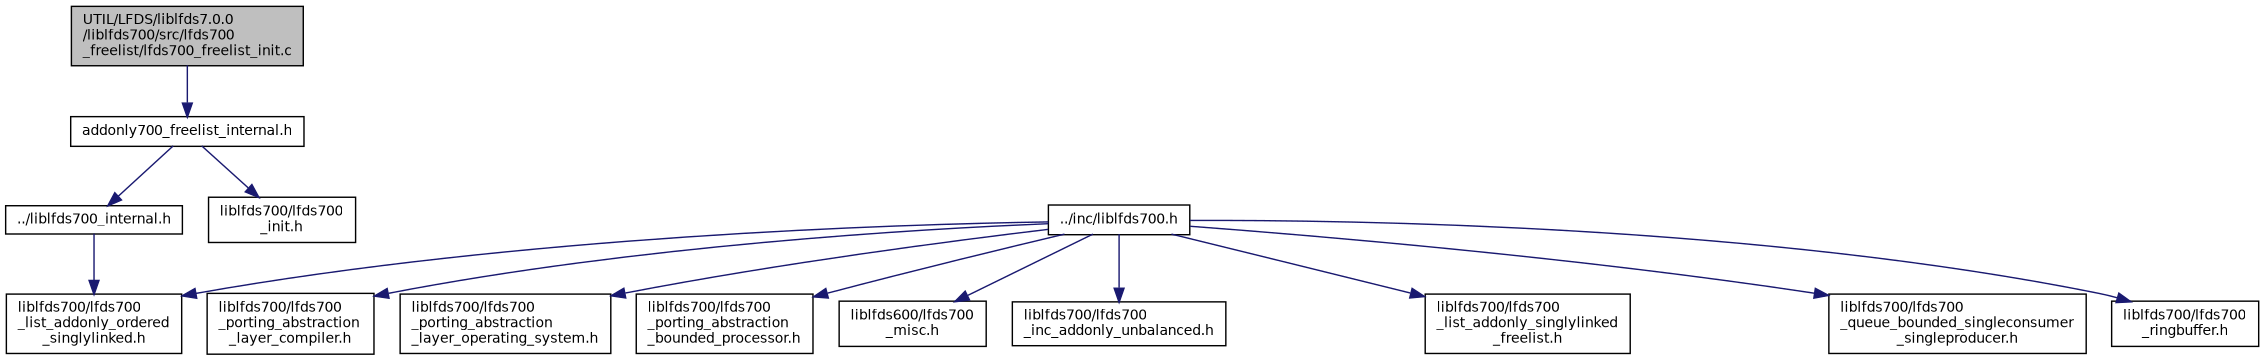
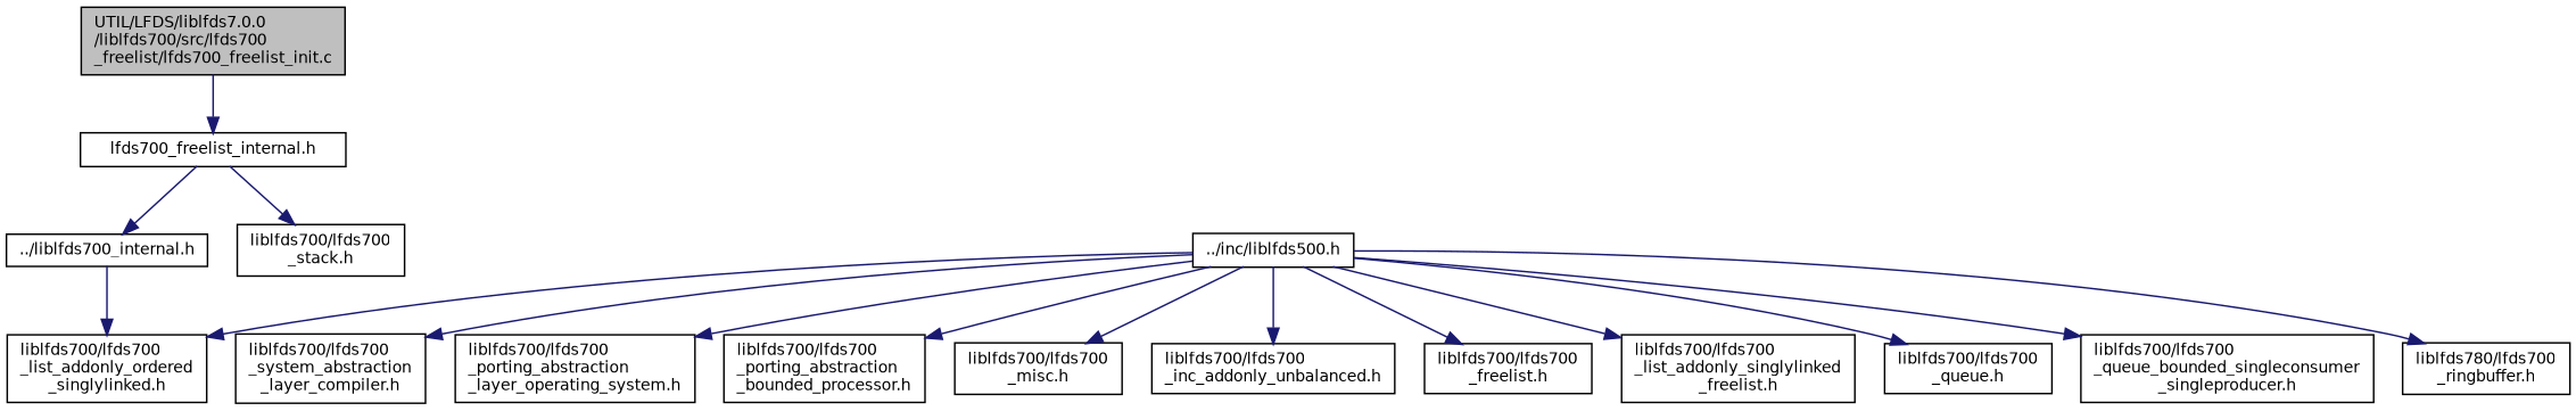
  digraph {
    node [color=black fillcolor=white fontname=Helvetica fontsize=10 shape=record style=filled]
    edge [color=midnightblue fontname=Helvetica fontsize=10 labelfontname=Helvetica labelfontsize=10 style=solid]
    n1 [fillcolor=grey75 fontcolor=black height=0.2 label="UTIL/LFDS/liblfds7.0.0\l/liblfds700/src/lfds700\l_freelist/lfds700_freelist_init.c" width=0.4]
-   n2 [height=0.2 label="addonly700_freelist_internal.h" width=0.4]
+   n2 [height=0.2 label="lfds700_freelist_internal.h" width=0.4]
    n3 [height=0.2 label="../liblfds700_internal.h" width=0.4]
-   n4 [height=0.2 label="liblfds700/lfds700\l_init.h" width=0.4]
+   n4 [height=0.2 label="liblfds700/lfds700\l_stack.h" width=0.4]
    n5 [height=0.2 label="liblfds700/lfds700\l_list_addonly_ordered\l_singlylinked.h" width=0.4]
-   n6 [height=0.2 label="../inc/liblfds700.h" width=0.4]
-   n7 [height=0.2 label="liblfds700/lfds700\l_porting_abstraction\l_layer_compiler.h" width=0.4]
+   n6 [height=0.2 label="../inc/liblfds500.h" width=0.4]
+   n7 [height=0.2 label="liblfds700/lfds700\l_system_abstraction\l_layer_compiler.h" width=0.4]
    n8 [height=0.2 label="liblfds700/lfds700\l_porting_abstraction\l_layer_operating_system.h" width=0.4]
    n9 [height=0.2 label="liblfds700/lfds700\l_porting_abstraction\l_bounded_processor.h" width=0.4]
-   n10 [height=0.2 label="liblfds600/lfds700\l_misc.h" width=0.4]
+   n10 [height=0.2 label="liblfds700/lfds700\l_misc.h" width=0.4]
    n11 [height=0.2 label="liblfds700/lfds700\l_inc_addonly_unbalanced.h" width=0.4]
+   n12 [height=0.2 label="liblfds700/lfds700\l_freelist.h" width=0.4]
    n13 [height=0.2 label="liblfds700/lfds700\l_list_addonly_singlylinked\l_freelist.h" width=0.4]
+   n14 [height=0.2 label="liblfds700/lfds700\l_queue.h" width=0.4]
    n15 [height=0.2 label="liblfds700/lfds700\l_queue_bounded_singleconsumer\l_singleproducer.h" width=0.4]
-   n16 [height=0.2 label="liblfds700/lfds700\l_ringbuffer.h" width=0.4]
+   n16 [height=0.2 label="liblfds780/lfds700\l_ringbuffer.h" width=0.4]
    n1 -> n2
    n2 -> n3
    n2 -> n4
    n3 -> n5
    n6 -> n5
    n6 -> n7
    n6 -> n8
    n6 -> n9
    n6 -> n10
    n6 -> n11
+   n6 -> n12
    n6 -> n13
+   n6 -> n14
    n6 -> n15
    n6 -> n16
  }
